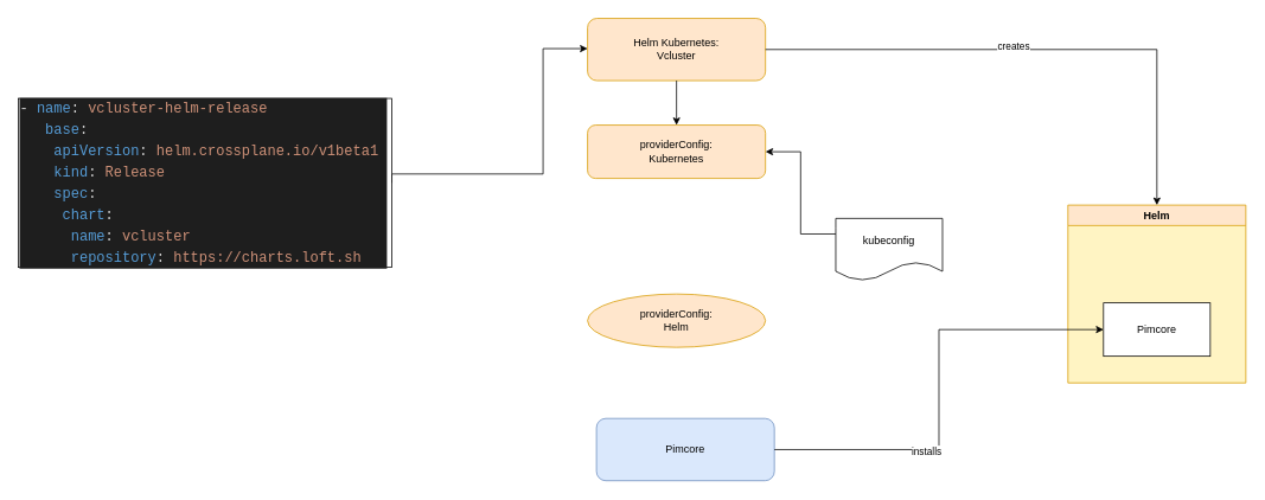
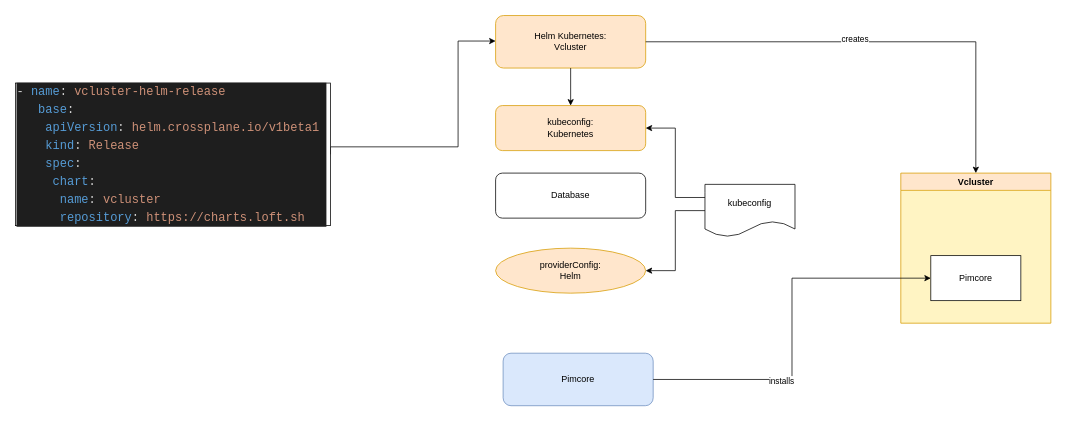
  <mxCell id="0" />
  <mxCell id="1" parent="0" />
+ <mxCell id="2" value="Database" style="rounded=1;whiteSpace=wrap;html=1;" vertex="1" parent="1"><mxGeometry x="660" y="230" width="200" height="60" as="geometry" /></mxCell>
  <mxCell id="3" value="" style="group" vertex="1" connectable="0" parent="1"><mxGeometry x="660" y="20" width="200" height="70" as="geometry" /></mxCell>
  <mxCell id="4" value="Helm Kubernetes: &lt;br&gt;Vcluster" style="rounded=1;whiteSpace=wrap;html=1;fillColor=#ffe6cc;strokeColor=#d79b00;" vertex="1" parent="3"><mxGeometry width="200" height="70" as="geometry" /></mxCell>
  <mxCell id="5" value="" style="shape=image;html=1;verticalAlign=top;verticalLabelPosition=bottom;labelBackgroundColor=#ffffff;imageAspect=0;aspect=fixed;image=https://cdn3.iconfinder.com/data/icons/travelling-icon-set/800/helm-128.png" vertex="1" parent="3"><mxGeometry width="40" height="40" as="geometry" /></mxCell>
  <mxCell id="6" value="" style="group" vertex="1" connectable="0" parent="1"><mxGeometry x="670" y="470" width="200" height="70" as="geometry" /></mxCell>
  <mxCell id="7" value="Pimcore" style="rounded=1;whiteSpace=wrap;html=1;fillColor=#dae8fc;strokeColor=#6c8ebf;" vertex="1" parent="6"><mxGeometry width="200" height="70" as="geometry" /></mxCell>
  <mxCell id="8" value="" style="shape=image;html=1;verticalAlign=top;verticalLabelPosition=bottom;labelBackgroundColor=#ffffff;imageAspect=0;aspect=fixed;image=https://cdn3.iconfinder.com/data/icons/travelling-icon-set/800/helm-128.png" vertex="1" parent="6"><mxGeometry width="68" height="68" as="geometry" /></mxCell>
- <mxCell id="9" value="Helm" style="swimlane;fillColor=#ffe6cc;strokeColor=#d79b00;swimlaneFillColor=#FFF4C3;" vertex="1" parent="1"><mxGeometry x="1200" y="230" width="200" height="200" as="geometry" /></mxCell>
+ <mxCell id="9" value="Vcluster" style="swimlane;fillColor=#ffe6cc;strokeColor=#d79b00;swimlaneFillColor=#FFF4C3;" vertex="1" parent="1"><mxGeometry x="1200" y="230" width="200" height="200" as="geometry" /></mxCell>
  <mxCell id="10" value="Pimcore" style="rounded=0;whiteSpace=wrap;html=1;" vertex="1" parent="9"><mxGeometry x="40" y="110" width="120" height="60" as="geometry" /></mxCell>
  <mxCell id="11" style="edgeStyle=orthogonalEdgeStyle;rounded=0;orthogonalLoop=1;jettySize=auto;html=1;exitX=1;exitY=0.5;exitDx=0;exitDy=0;entryX=0.5;entryY=0;entryDx=0;entryDy=0;" edge="1" parent="1" source="4" target="9"><mxGeometry relative="1" as="geometry"><mxPoint x="1060" y="365" as="targetPoint" /><Array as="points"><mxPoint x="1300" y="55" /></Array></mxGeometry></mxCell>
  <mxCell id="12" value="creates" style="edgeLabel;html=1;align=center;verticalAlign=middle;resizable=0;points=[];" vertex="1" connectable="0" parent="11"><mxGeometry x="-0.095" y="4" relative="1" as="geometry"><mxPoint as="offset" /></mxGeometry></mxCell>
  <mxCell id="13" style="edgeStyle=orthogonalEdgeStyle;rounded=0;orthogonalLoop=1;jettySize=auto;html=1;exitX=1;exitY=0.5;exitDx=0;exitDy=0;entryX=0;entryY=0.5;entryDx=0;entryDy=0;" edge="1" parent="1" source="7" target="10"><mxGeometry relative="1" as="geometry" /></mxCell>
  <mxCell id="14" value="installs" style="edgeLabel;html=1;align=center;verticalAlign=middle;resizable=0;points=[];" vertex="1" connectable="0" parent="13"><mxGeometry x="-0.328" y="-1" relative="1" as="geometry"><mxPoint as="offset" /></mxGeometry></mxCell>
  <mxCell id="15" style="edgeStyle=orthogonalEdgeStyle;rounded=0;orthogonalLoop=1;jettySize=auto;html=1;exitX=1;exitY=0.5;exitDx=0;exitDy=0;" edge="1" parent="1" source="16" target="5"><mxGeometry relative="1" as="geometry"><Array as="points"><mxPoint x="610" y="195" /><mxPoint x="610" y="54" /></Array></mxGeometry></mxCell>
  <mxCell id="16" value="&lt;div style=&quot;color: rgb(212, 212, 212); background-color: rgb(30, 30, 30); font-family: Menlo, Monaco, &amp;quot;Courier New&amp;quot;, monospace; font-weight: normal; font-size: 16px; line-height: 24px;&quot;&gt;&lt;div&gt;&lt;span style=&quot;color: #d4d4d4;&quot;&gt;    - &lt;/span&gt;&lt;span style=&quot;color: #569cd6;&quot;&gt;name&lt;/span&gt;&lt;span style=&quot;color: #d4d4d4;&quot;&gt;: &lt;/span&gt;&lt;span style=&quot;color: #ce9178;&quot;&gt;vcluster-helm-release&lt;/span&gt;&lt;/div&gt;&lt;div&gt;&lt;span style=&quot;color: #d4d4d4;&quot;&gt;&lt;/span&gt;&lt;span style=&quot;color: #569cd6;&quot;&gt;&amp;nbsp; &amp;nbsp;base&lt;/span&gt;&lt;span style=&quot;color: #d4d4d4;&quot;&gt;:&lt;/span&gt;&lt;/div&gt;&lt;div&gt;&lt;span style=&quot;color: #d4d4d4;&quot;&gt;&lt;/span&gt;&lt;span style=&quot;color: #569cd6;&quot;&gt;&amp;nbsp; &amp;nbsp; apiVersion&lt;/span&gt;&lt;span style=&quot;color: #d4d4d4;&quot;&gt;:&amp;nbsp;&lt;/span&gt;&lt;span style=&quot;color: #ce9178;&quot;&gt;helm.crossplane.io/v1beta1&amp;nbsp;&lt;/span&gt;&lt;/div&gt;&lt;div&gt;&lt;span style=&quot;color: #d4d4d4;&quot;&gt;&lt;/span&gt;&lt;span style=&quot;color: #569cd6;&quot;&gt;&amp;nbsp; &amp;nbsp; kind&lt;/span&gt;&lt;span style=&quot;color: #d4d4d4;&quot;&gt;: &lt;/span&gt;&lt;span style=&quot;color: #ce9178;&quot;&gt;Release&lt;/span&gt;&lt;/div&gt;&lt;div&gt;&lt;div style=&quot;line-height: 24px;&quot;&gt;&lt;span style=&quot;color: #569cd6;&quot;&gt;&amp;nbsp; &amp;nbsp; spec&lt;/span&gt;:&lt;/div&gt;&lt;/div&gt;&lt;div&gt;&lt;div style=&quot;line-height: 24px;&quot;&gt;&lt;div&gt;&lt;span style=&quot;color: #569cd6;&quot;&gt;&amp;nbsp; &amp;nbsp; &amp;nbsp;chart&lt;/span&gt;:&lt;/div&gt;&lt;div&gt;&lt;span style=&quot;color: #569cd6;&quot;&gt;&amp;nbsp; &amp;nbsp; &amp;nbsp; name&lt;/span&gt;: &lt;span style=&quot;color: #ce9178;&quot;&gt;vcluster&lt;/span&gt;&lt;/div&gt;&lt;div&gt;&lt;span style=&quot;color: #569cd6;&quot;&gt;&amp;nbsp; &amp;nbsp; &amp;nbsp; repository&lt;/span&gt;: &lt;span style=&quot;color: #ce9178;&quot;&gt;https://charts.loft.sh&lt;/span&gt;&lt;/div&gt;&lt;/div&gt;&lt;/div&gt;&lt;/div&gt;" style="rounded=0;whiteSpace=wrap;html=1;align=left;" vertex="1" parent="1"><mxGeometry x="20" y="110" width="420" height="190" as="geometry" /></mxCell>
  <mxCell id="17" value="providerConfig:&lt;br&gt;Helm" style="ellipse;whiteSpace=wrap;html=1;fillColor=#ffe6cc;strokeColor=#d79b00;" vertex="1" parent="1"><mxGeometry x="660" y="330" width="200" height="60" as="geometry" /></mxCell>
+ <mxCell id="18" style="edgeStyle=orthogonalEdgeStyle;rounded=0;orthogonalLoop=1;jettySize=auto;html=1;exitX=0;exitY=0.5;exitDx=0;exitDy=0;entryX=1;entryY=0.5;entryDx=0;entryDy=0;" edge="1" parent="1" source="20" target="17"><mxGeometry relative="1" as="geometry" /></mxCell>
  <mxCell id="19" style="edgeStyle=orthogonalEdgeStyle;rounded=0;orthogonalLoop=1;jettySize=auto;html=1;exitX=0;exitY=0.25;exitDx=0;exitDy=0;entryX=1;entryY=0.5;entryDx=0;entryDy=0;" edge="1" parent="1" source="20" target="21"><mxGeometry relative="1" as="geometry" /></mxCell>
  <mxCell id="20" value="kubeconfig" style="shape=document;whiteSpace=wrap;html=1;boundedLbl=1;" vertex="1" parent="1"><mxGeometry x="939" y="245" width="120" height="70" as="geometry" /></mxCell>
- <mxCell id="21" value="providerConfig:&lt;br&gt;Kubernetes" style="whiteSpace=wrap;html=1;fillColor=#ffe6cc;strokeColor=#d79b00;rounded=1;" vertex="1" parent="1"><mxGeometry x="660" y="140" width="200" height="60" as="geometry" /></mxCell>
+ <mxCell id="21" value="kubeconfig:&lt;br&gt;Kubernetes" style="whiteSpace=wrap;html=1;fillColor=#ffe6cc;strokeColor=#d79b00;rounded=1;" vertex="1" parent="1"><mxGeometry x="660" y="140" width="200" height="60" as="geometry" /></mxCell>
  <mxCell id="22" style="edgeStyle=orthogonalEdgeStyle;rounded=0;orthogonalLoop=1;jettySize=auto;html=1;exitX=0.5;exitY=1;exitDx=0;exitDy=0;entryX=0.5;entryY=0;entryDx=0;entryDy=0;" edge="1" parent="1" source="4" target="21"><mxGeometry relative="1" as="geometry" /></mxCell>
